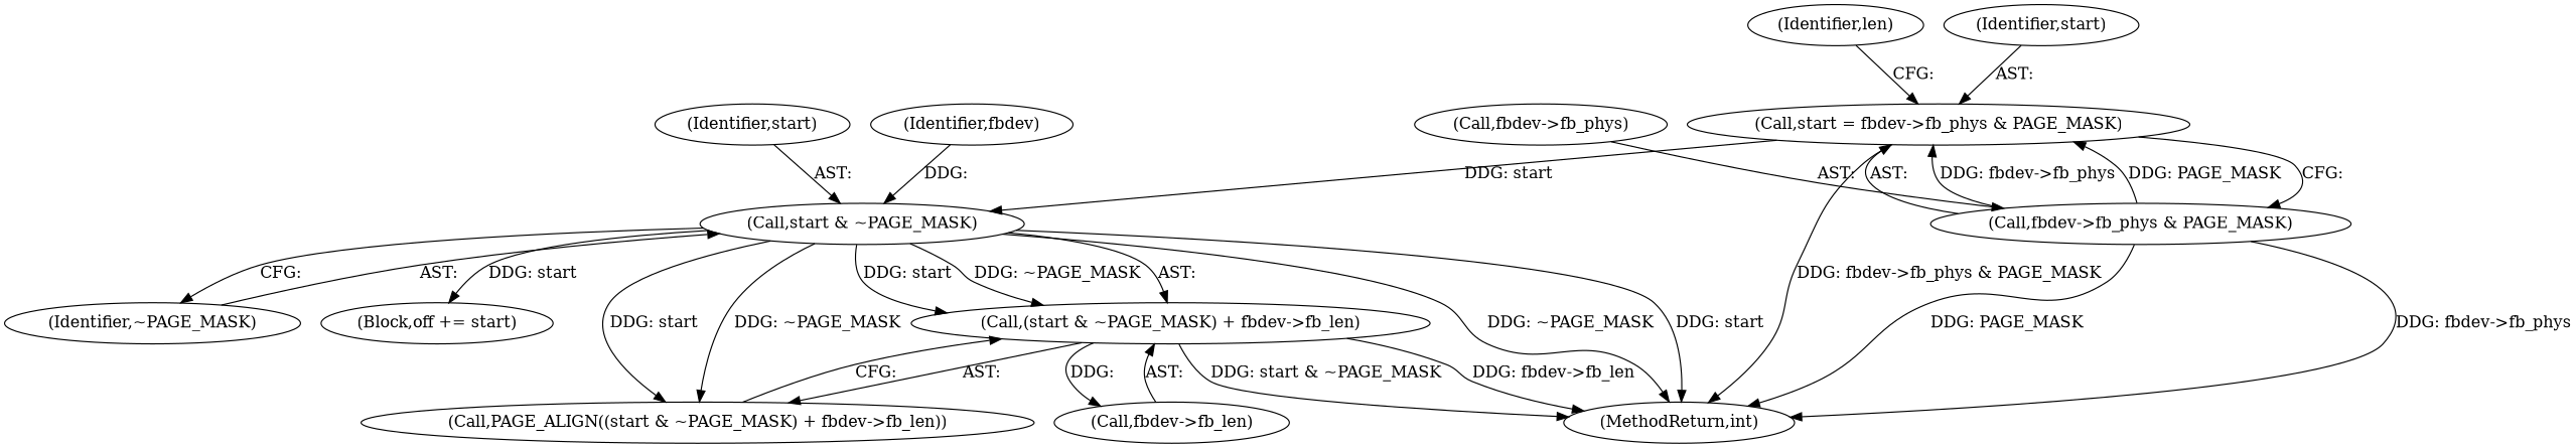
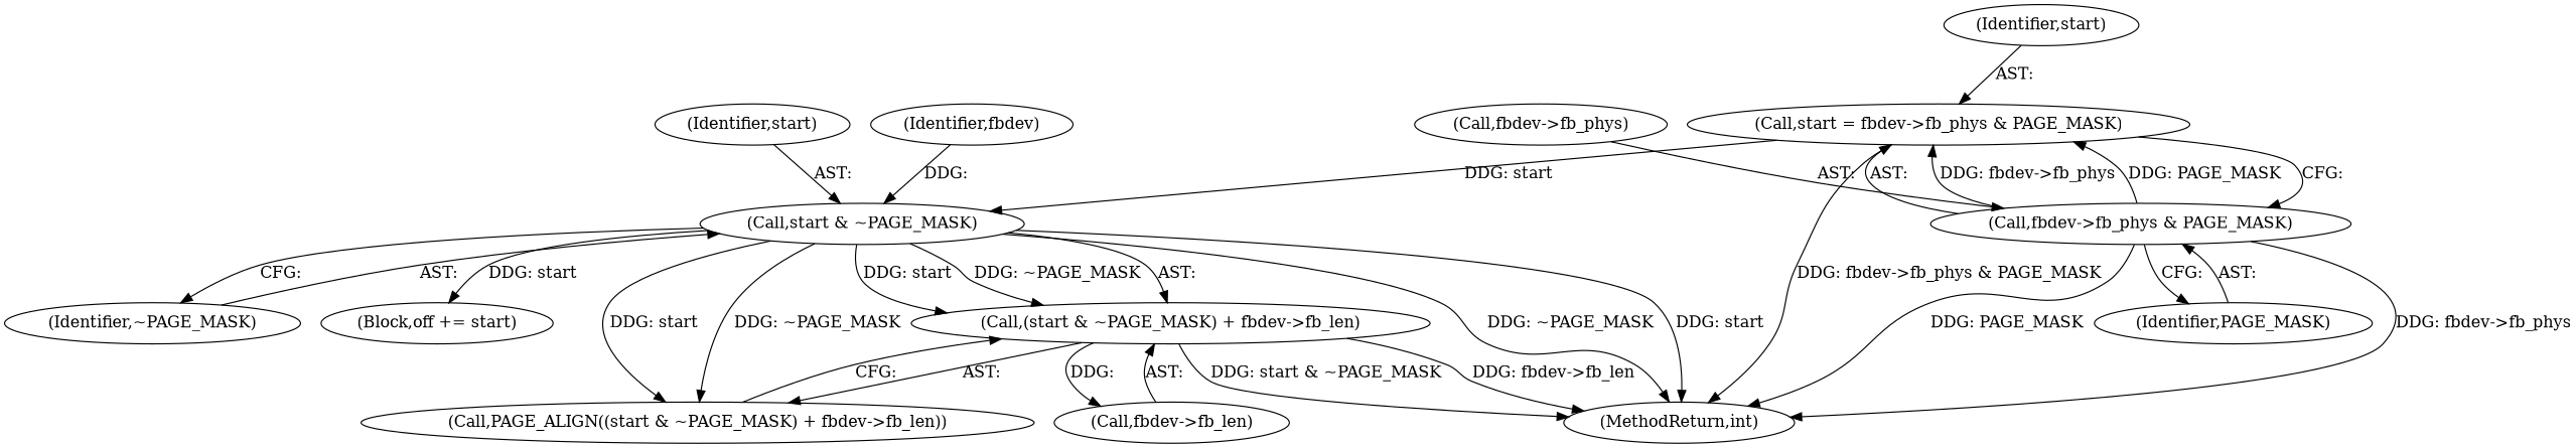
  digraph {
    n1 [label="(Call,(start & ~PAGE_MASK) + fbdev->fb_len)"]
    n2 [label="(MethodReturn,int)"]
    n3 [label="(Call,fbdev->fb_len)"]
    n4 [label="(Call,PAGE_ALIGN((start & ~PAGE_MASK) + fbdev->fb_len))"]
    n5 [label="(Call,start & ~PAGE_MASK)"]
    n6 [label="(Identifier,~PAGE_MASK)"]
    n7 [label="(Block,off += start)"]
    n8 [label="(Call,start = fbdev->fb_phys & PAGE_MASK)"]
    n9 [label="(Call,fbdev->fb_phys & PAGE_MASK)"]
+   n10 [label="(Identifier,PAGE_MASK)"]
    n11 [label="(Call,fbdev->fb_phys)"]
    n12 [label="(Identifier,fbdev)"]
-   n13 [label="(Identifier,len)"]
    n14 [label="(Identifier,start)"]
    n15 [label="(Identifier,start)"]
    n1 -> n2 [label="DDG: fbdev->fb_len"]
    n1 -> n2 [label="DDG: start & ~PAGE_MASK"]
    n1 -> n3 [label="DDG: "]
    n1 -> n4 [label="AST: "]
    n3 -> n1 [label="AST: "]
    n4 -> n1 [label="CFG: "]
    n5 -> n1 [label="AST: "]
    n5 -> n1 [label="DDG: start"]
    n5 -> n1 [label="DDG: ~PAGE_MASK"]
    n5 -> n2 [label="DDG: ~PAGE_MASK"]
    n5 -> n2 [label="DDG: start"]
    n5 -> n4 [label="DDG: start"]
    n5 -> n4 [label="DDG: ~PAGE_MASK"]
    n5 -> n6 [label="CFG: "]
    n5 -> n7 [label="DDG: start"]
    n6 -> n5 [label="AST: "]
    n8 -> n2 [label="DDG: fbdev->fb_phys & PAGE_MASK"]
    n8 -> n5 [label="DDG: start"]
    n8 -> n9 [label="CFG: "]
    n9 -> n2 [label="DDG: PAGE_MASK"]
    n9 -> n2 [label="DDG: fbdev->fb_phys"]
    n9 -> n8 [label="AST: "]
    n9 -> n8 [label="DDG: fbdev->fb_phys"]
    n9 -> n8 [label="DDG: PAGE_MASK"]
+   n9 -> n10 [label="CFG: "]
+   n10 -> n9 [label="AST: "]
    n11 -> n9 [label="AST: "]
    n12 -> n5 [label="DDG: "]
-   n13 -> n8 [label="CFG: "]
    n14 -> n8 [label="AST: "]
    n15 -> n5 [label="AST: "]
  }
